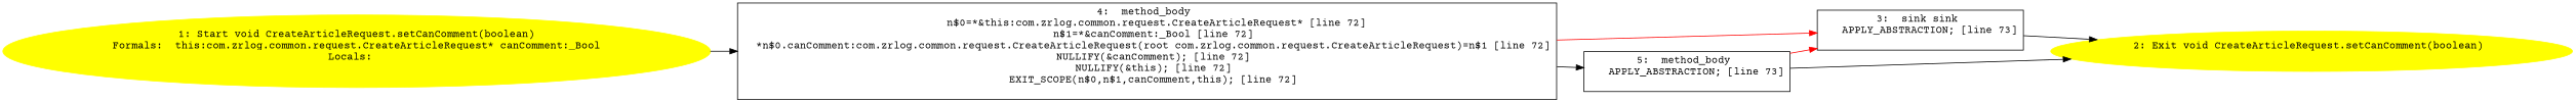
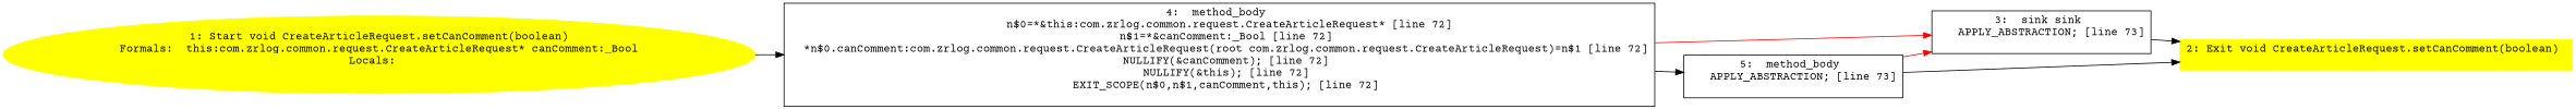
  digraph {
    fontname="Courier Prime"
    rankdir=LR
    node [fontname="Courier Prime" shape=box]
    edge [fontname="Courier Prime"]
    n1 [color=yellow label="1: Start void CreateArticleRequest.setCanComment(boolean)\nFormals:  this:com.zrlog.common.request.CreateArticleRequest* canComment:_Bool\nLocals:  \n  " style=filled shape=""]
    n2 [label="4:  method_body \n   n$0=*&this:com.zrlog.common.request.CreateArticleRequest* [line 72]\n  n$1=*&canComment:_Bool [line 72]\n  *n$0.canComment:com.zrlog.common.request.CreateArticleRequest(root com.zrlog.common.request.CreateArticleRequest)=n$1 [line 72]\n  NULLIFY(&canComment); [line 72]\n  NULLIFY(&this); [line 72]\n  EXIT_SCOPE(n$0,n$1,canComment,this); [line 72]\n "]
    n3 [label="3:  sink sink \n   APPLY_ABSTRACTION; [line 73]\n "]
    n4 [label="5:  method_body \n   APPLY_ABSTRACTION; [line 73]\n "]
-   n5 [color=yellow label="2: Exit void CreateArticleRequest.setCanComment(boolean) \n  " style=filled shape=""]
+   n5 [color=yellow label="2: Exit void CreateArticleRequest.setCanComment(boolean) \n  " style=filled]
    n1 -> n2
    n2 -> n3 [color=red]
    n2 -> n4
    n3 -> n5
    n4 -> n3 [color=red]
    n4 -> n5
  }
